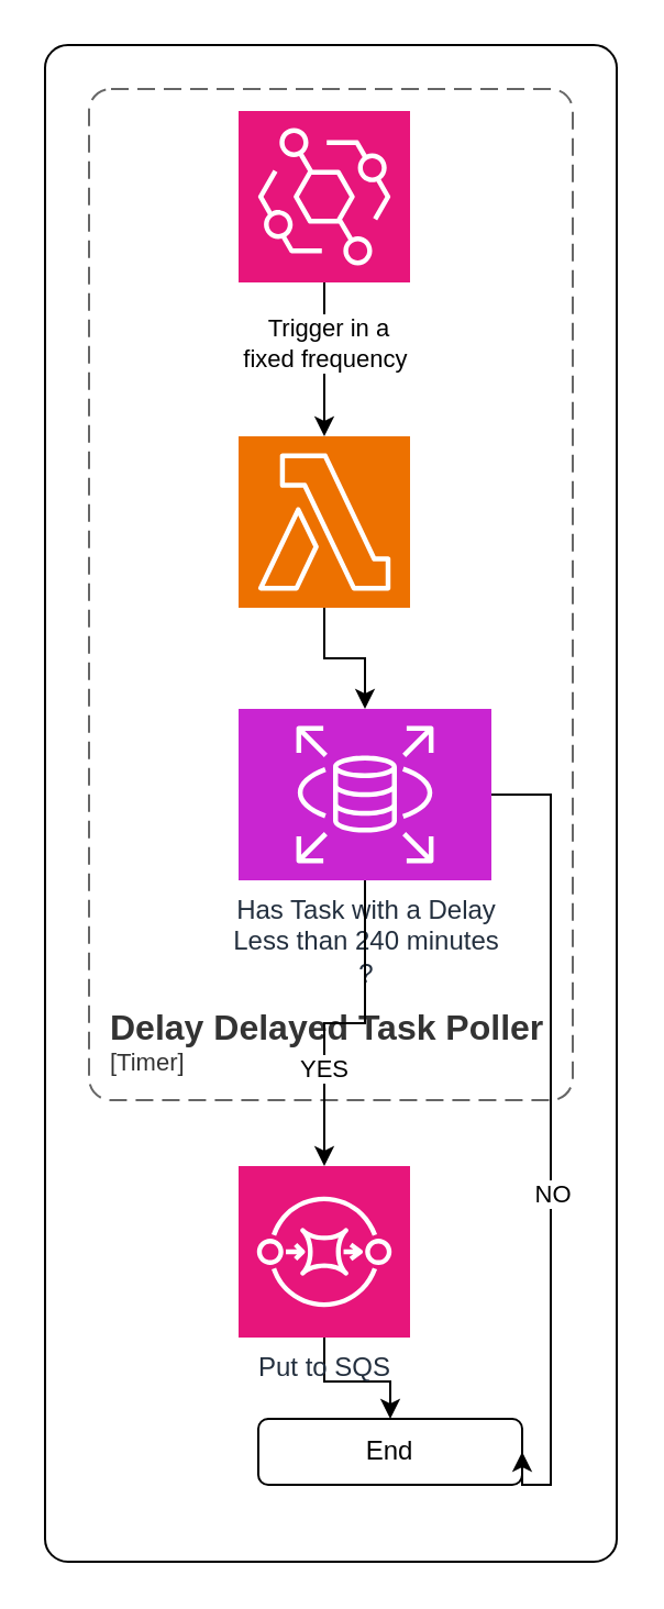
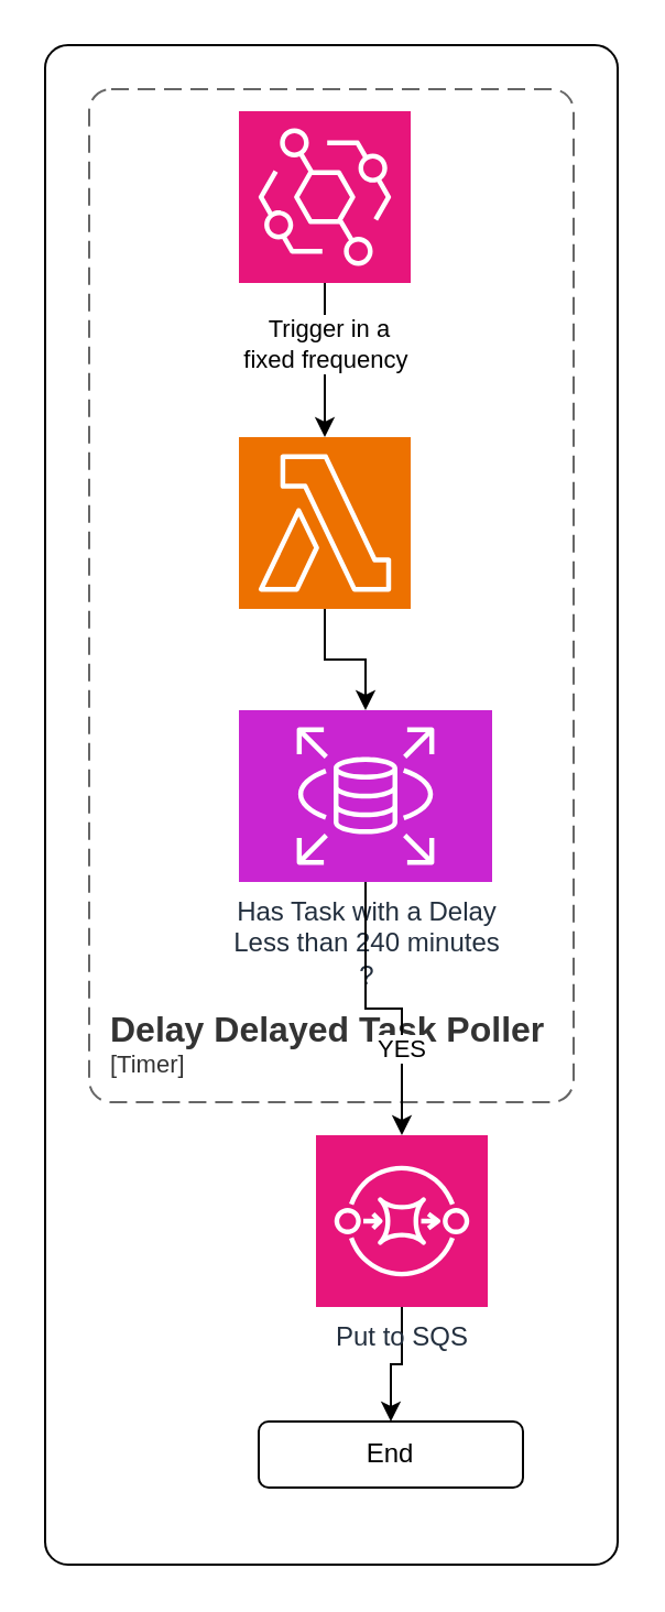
  <mxCell id="0" />
  <mxCell id="1" parent="0" />
  <mxCell id="2" value="" style="rounded=1;whiteSpace=wrap;html=1;gradientColor=none;arcSize=4;" parent="1" vertex="1"><mxGeometry x="20" width="260" height="690" as="geometry" y="20" /></mxCell>
  <mxCell id="3" style="edgeStyle=orthogonalEdgeStyle;rounded=0;orthogonalLoop=1;jettySize=auto;html=1;" parent="1" source="4" target="7" edge="1"><mxGeometry relative="1" as="geometry" /></mxCell>
- <mxCell id="4" value="Put to SQS" style="sketch=0;points=[[0,0,0],[0.25,0,0],[0.5,0,0],[0.75,0,0],[1,0,0],[0,1,0],[0.25,1,0],[0.5,1,0],[0.75,1,0],[1,1,0],[0,0.25,0],[0,0.5,0],[0,0.75,0],[1,0.25,0],[1,0.5,0],[1,0.75,0]];outlineConnect=0;fontColor=#232F3E;fillColor=#E7157B;strokeColor=#ffffff;dashed=0;verticalLabelPosition=bottom;verticalAlign=top;align=center;html=1;fontSize=12;fontStyle=0;aspect=fixed;shape=mxgraph.aws4.resourceIcon;resIcon=mxgraph.aws4.sqs;" parent="1" vertex="1"><mxGeometry x="108" y="530" width="78" height="78" as="geometry" /></mxCell>
+ <mxCell id="4" value="Put to SQS" style="sketch=0;points=[[0,0,0],[0.25,0,0],[0.5,0,0],[0.75,0,0],[1,0,0],[0,1,0],[0.25,1,0],[0.5,1,0],[0.75,1,0],[1,1,0],[0,0.25,0],[0,0.5,0],[0,0.75,0],[1,0.25,0],[1,0.5,0],[1,0.75,0]];outlineConnect=0;fontColor=#232F3E;fillColor=#E7157B;strokeColor=#ffffff;dashed=0;verticalLabelPosition=bottom;verticalAlign=top;align=center;html=1;fontSize=12;fontStyle=0;aspect=fixed;shape=mxgraph.aws4.resourceIcon;resIcon=mxgraph.aws4.sqs;" parent="1" vertex="1"><mxGeometry x="143" y="515" width="78" height="78" as="geometry" /></mxCell>
  <mxCell id="5" value="" style="sketch=0;points=[[0,0,0],[0.25,0,0],[0.5,0,0],[0.75,0,0],[1,0,0],[0,1,0],[0.25,1,0],[0.5,1,0],[0.75,1,0],[1,1,0],[0,0.25,0],[0,0.5,0],[0,0.75,0],[1,0.25,0],[1,0.5,0],[1,0.75,0]];outlineConnect=0;fontColor=#232F3E;fillColor=#ED7100;strokeColor=#ffffff;dashed=0;verticalLabelPosition=bottom;verticalAlign=top;align=center;html=1;fontSize=12;fontStyle=0;aspect=fixed;shape=mxgraph.aws4.resourceIcon;resIcon=mxgraph.aws4.lambda;" parent="1" vertex="1"><mxGeometry x="108" y="198" width="78" height="78" as="geometry" /></mxCell>
  <mxCell id="6" value="&lt;font style=&quot;font-size: 16px&quot;&gt;&lt;b&gt;&lt;div style=&quot;text-align: left&quot;&gt;Delay Delayed Task Poller&lt;/div&gt;&lt;/b&gt;&lt;/font&gt;&lt;div style=&quot;text-align: left&quot;&gt;[Timer]&lt;/div&gt;" style="rounded=1;fontSize=11;whiteSpace=wrap;html=1;dashed=1;arcSize=20;fillColor=none;strokeColor=#666666;fontColor=#333333;labelBackgroundColor=none;align=left;verticalAlign=bottom;labelBorderColor=none;spacingTop=0;spacing=10;dashPattern=8 4;metaEdit=1;rotatable=0;perimeter=rectanglePerimeter;noLabel=0;labelPadding=0;allowArrows=0;connectable=0;expand=0;recursiveResize=0;editable=1;pointerEvents=0;absoluteArcSize=1;points=[[0.25,0,0],[0.5,0,0],[0.75,0,0],[1,0.25,0],[1,0.5,0],[1,0.75,0],[0.75,1,0],[0.5,1,0],[0.25,1,0],[0,0.75,0],[0,0.5,0],[0,0.25,0]];" parent="1" vertex="1"><mxGeometry x="40" y="40" width="220" height="460" as="geometry" /></mxCell>
  <mxCell id="7" value="End" style="rounded=1;whiteSpace=wrap;html=1;" parent="1" vertex="1"><mxGeometry x="117" y="645" width="120" height="30" as="geometry" /></mxCell>
- <mxCell id="8" style="edgeStyle=orthogonalEdgeStyle;rounded=0;orthogonalLoop=1;jettySize=auto;html=1;entryX=1;entryY=0.5;entryDx=0;entryDy=0;" edge="1" parent="1" source="10" target="7"><mxGeometry relative="1" as="geometry"><Array as="points"><mxPoint x="250" y="361" /><mxPoint x="250" y="675" /></Array></mxGeometry></mxCell>
- <mxCell id="9" value="NO" style="edgeLabel;html=1;align=center;verticalAlign=middle;resizable=0;points=[];" vertex="1" connectable="0" parent="8"><mxGeometry x="0.125" relative="1" as="geometry"><mxPoint as="offset" /></mxGeometry></mxCell>
  <mxCell id="10" value="Has Task with a Delay&lt;br&gt;Less than 240 minutes&lt;br&gt;?" style="sketch=0;points=[[0,0,0],[0.25,0,0],[0.5,0,0],[0.75,0,0],[1,0,0],[0,1,0],[0.25,1,0],[0.5,1,0],[0.75,1,0],[1,1,0],[0,0.25,0],[0,0.5,0],[0,0.75,0],[1,0.25,0],[1,0.5,0],[1,0.75,0]];outlineConnect=0;fontColor=#232F3E;fillColor=#C925D1;strokeColor=#ffffff;dashed=0;verticalLabelPosition=bottom;verticalAlign=top;align=center;html=1;fontSize=12;fontStyle=0;aspect=fixed;shape=mxgraph.aws4.resourceIcon;resIcon=mxgraph.aws4.rds;" parent="1" vertex="1"><mxGeometry x="108" y="322" width="115" height="78" as="geometry" /></mxCell>
  <mxCell id="11" style="edgeStyle=orthogonalEdgeStyle;rounded=0;orthogonalLoop=1;jettySize=auto;html=1;entryX=0.5;entryY=0;entryDx=0;entryDy=0;entryPerimeter=0;" parent="1" source="5" target="10" edge="1"><mxGeometry relative="1" as="geometry" /></mxCell>
  <mxCell id="12" value="" style="sketch=0;points=[[0,0,0],[0.25,0,0],[0.5,0,0],[0.75,0,0],[1,0,0],[0,1,0],[0.25,1,0],[0.5,1,0],[0.75,1,0],[1,1,0],[0,0.25,0],[0,0.5,0],[0,0.75,0],[1,0.25,0],[1,0.5,0],[1,0.75,0]];outlineConnect=0;fontColor=#232F3E;fillColor=#E7157B;strokeColor=#ffffff;dashed=0;verticalLabelPosition=bottom;verticalAlign=top;align=center;html=1;fontSize=12;fontStyle=0;aspect=fixed;shape=mxgraph.aws4.resourceIcon;resIcon=mxgraph.aws4.eventbridge;" vertex="1" parent="1"><mxGeometry x="108" y="50" width="78" height="78" as="geometry" /></mxCell>
  <mxCell id="13" style="edgeStyle=orthogonalEdgeStyle;rounded=0;orthogonalLoop=1;jettySize=auto;html=1;entryX=0.5;entryY=0;entryDx=0;entryDy=0;entryPerimeter=0;" edge="1" parent="1" source="12" target="5"><mxGeometry relative="1" as="geometry" /></mxCell>
  <mxCell id="14" value="Trigger in a&lt;br&gt;fixed frequency&amp;nbsp;" style="edgeLabel;html=1;align=center;verticalAlign=middle;resizable=0;points=[];" vertex="1" connectable="0" parent="13"><mxGeometry x="-0.229" y="1" relative="1" as="geometry"><mxPoint as="offset" /></mxGeometry></mxCell>
  <mxCell id="15" style="edgeStyle=orthogonalEdgeStyle;rounded=0;orthogonalLoop=1;jettySize=auto;html=1;entryX=0.5;entryY=0;entryDx=0;entryDy=0;entryPerimeter=0;" edge="1" parent="1" source="10" target="4"><mxGeometry relative="1" as="geometry" /></mxCell>
  <mxCell id="16" value="YES" style="edgeLabel;html=1;align=center;verticalAlign=middle;resizable=0;points=[];" vertex="1" connectable="0" parent="15"><mxGeometry x="0.4" y="2" relative="1" as="geometry"><mxPoint x="-3" as="offset" /></mxGeometry></mxCell>
